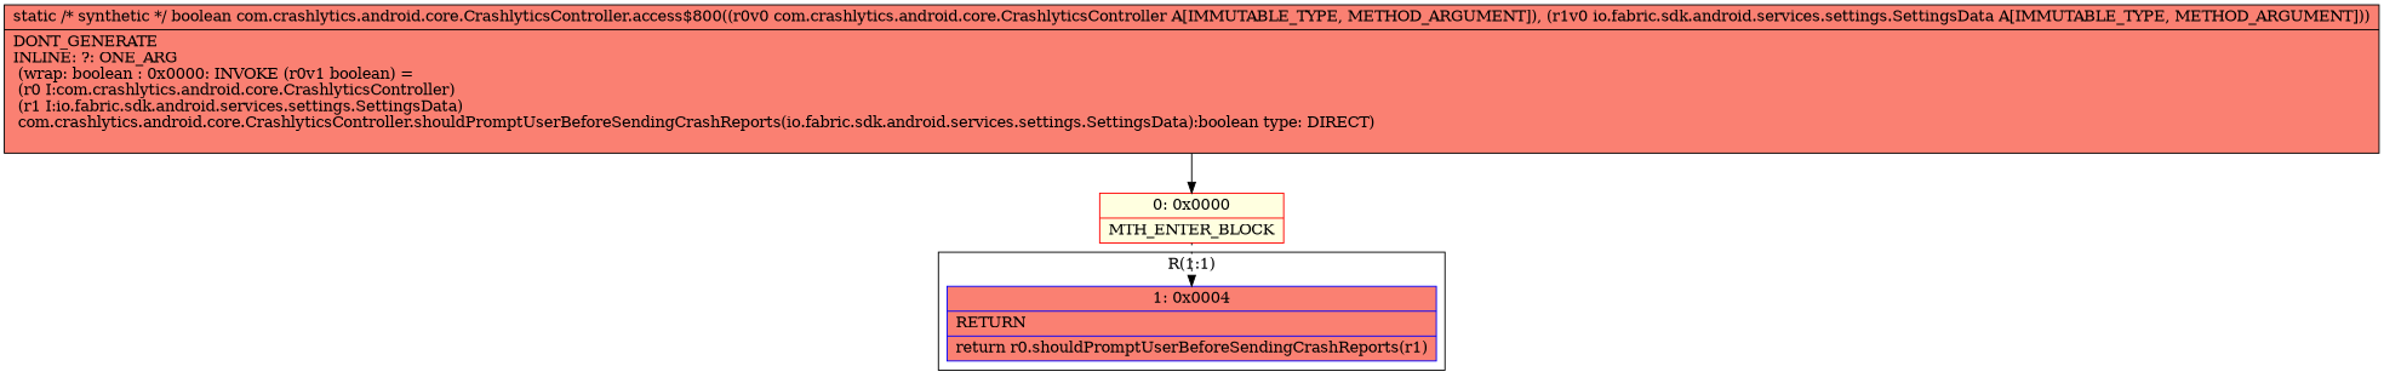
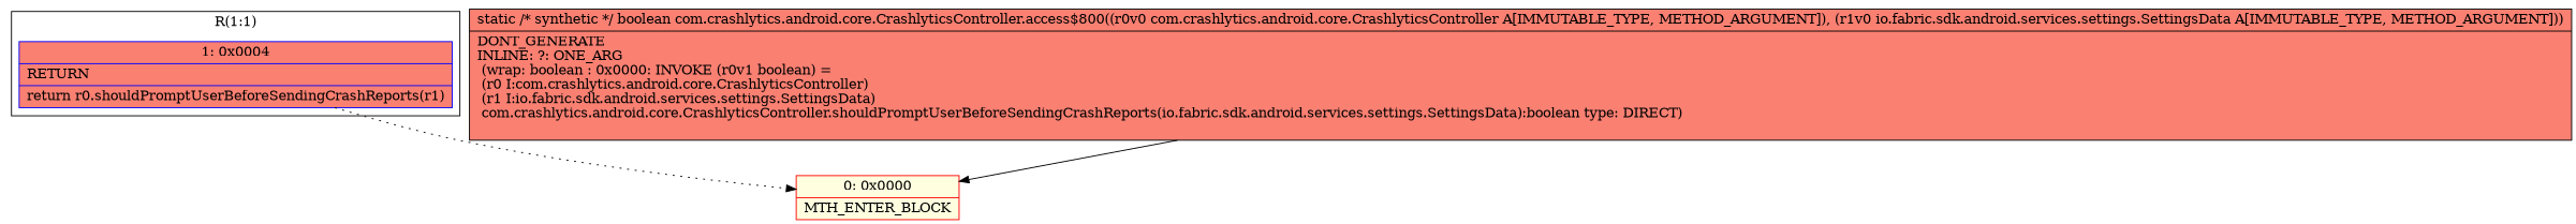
  digraph {
    node [shape=record style=filled fillcolor=salmon]
    n1 [color=blue label="{1\:\ 0x0004|RETURN\l|return r0.shouldPromptUserBeforeSendingCrashReports(r1)\l}"]
    n2 [color=red label="{0\:\ 0x0000|MTH_ENTER_BLOCK\l}" fillcolor=lightyellow]
    n3 [label="{static \/* synthetic *\/ boolean com.crashlytics.android.core.CrashlyticsController.access$800((r0v0 com.crashlytics.android.core.CrashlyticsController A[IMMUTABLE_TYPE, METHOD_ARGUMENT]), (r1v0 io.fabric.sdk.android.services.settings.SettingsData A[IMMUTABLE_TYPE, METHOD_ARGUMENT]))  | DONT_GENERATE\lINLINE: ?: ONE_ARG  \l  (wrap: boolean : 0x0000: INVOKE  (r0v1 boolean) = \l  (r0 I:com.crashlytics.android.core.CrashlyticsController)\l  (r1 I:io.fabric.sdk.android.services.settings.SettingsData)\l com.crashlytics.android.core.CrashlyticsController.shouldPromptUserBeforeSendingCrashReports(io.fabric.sdk.android.services.settings.SettingsData):boolean type: DIRECT)\l\l}"]
    subgraph cluster_1 {
      label="R(1:1)"
      n1
    }
-   n2 -> n1 [style=dotted]
+   n1 -> n2 [style=dotted]
    n3 -> n2 [style=solid]
  }
